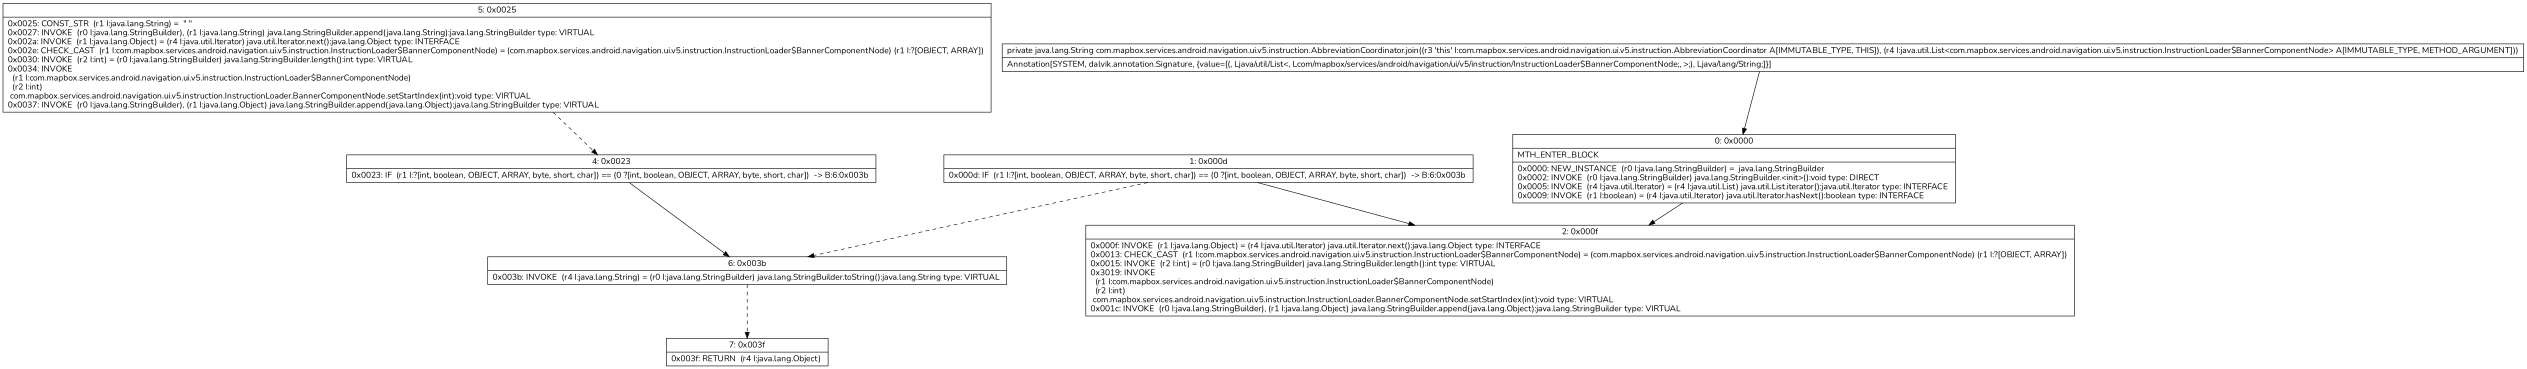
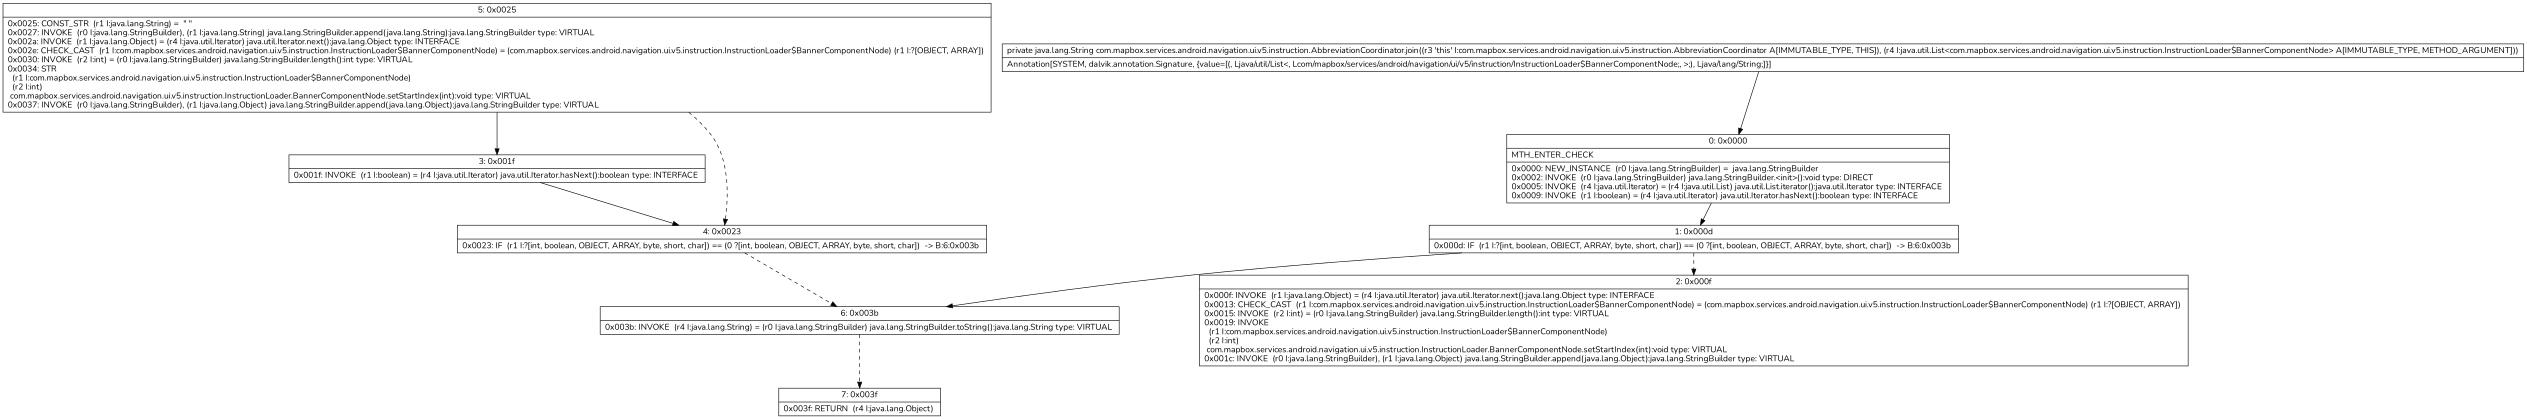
  digraph {
    fontname=Nunito
    node [fontname=Nunito shape=record]
    edge [fontname=Nunito]
-   n1 [label="{0\:\ 0x0000|MTH_ENTER_BLOCK\l|0x0000: NEW_INSTANCE  (r0 I:java.lang.StringBuilder) =  java.lang.StringBuilder \l0x0002: INVOKE  (r0 I:java.lang.StringBuilder) java.lang.StringBuilder.\<init\>():void type: DIRECT \l0x0005: INVOKE  (r4 I:java.util.Iterator) = (r4 I:java.util.List) java.util.List.iterator():java.util.Iterator type: INTERFACE \l0x0009: INVOKE  (r1 I:boolean) = (r4 I:java.util.Iterator) java.util.Iterator.hasNext():boolean type: INTERFACE \l}"]
+   n1 [label="{0\:\ 0x0000|MTH_ENTER_CHECK\l|0x0000: NEW_INSTANCE  (r0 I:java.lang.StringBuilder) =  java.lang.StringBuilder \l0x0002: INVOKE  (r0 I:java.lang.StringBuilder) java.lang.StringBuilder.\<init\>():void type: DIRECT \l0x0005: INVOKE  (r4 I:java.util.Iterator) = (r4 I:java.util.List) java.util.List.iterator():java.util.Iterator type: INTERFACE \l0x0009: INVOKE  (r1 I:boolean) = (r4 I:java.util.Iterator) java.util.Iterator.hasNext():boolean type: INTERFACE \l}"]
    n2 [label="{1\:\ 0x000d|0x000d: IF  (r1 I:?[int, boolean, OBJECT, ARRAY, byte, short, char]) == (0 ?[int, boolean, OBJECT, ARRAY, byte, short, char])  \-\> B:6:0x003b \l}"]
-   n3 [label="{2\:\ 0x000f|0x000f: INVOKE  (r1 I:java.lang.Object) = (r4 I:java.util.Iterator) java.util.Iterator.next():java.lang.Object type: INTERFACE \l0x0013: CHECK_CAST  (r1 I:com.mapbox.services.android.navigation.ui.v5.instruction.InstructionLoader$BannerComponentNode) = (com.mapbox.services.android.navigation.ui.v5.instruction.InstructionLoader$BannerComponentNode) (r1 I:?[OBJECT, ARRAY]) \l0x0015: INVOKE  (r2 I:int) = (r0 I:java.lang.StringBuilder) java.lang.StringBuilder.length():int type: VIRTUAL \l0x3019: INVOKE  \l  (r1 I:com.mapbox.services.android.navigation.ui.v5.instruction.InstructionLoader$BannerComponentNode)\l  (r2 I:int)\l com.mapbox.services.android.navigation.ui.v5.instruction.InstructionLoader.BannerComponentNode.setStartIndex(int):void type: VIRTUAL \l0x001c: INVOKE  (r0 I:java.lang.StringBuilder), (r1 I:java.lang.Object) java.lang.StringBuilder.append(java.lang.Object):java.lang.StringBuilder type: VIRTUAL \l}"]
+   n3 [label="{2\:\ 0x000f|0x000f: INVOKE  (r1 I:java.lang.Object) = (r4 I:java.util.Iterator) java.util.Iterator.next():java.lang.Object type: INTERFACE \l0x0013: CHECK_CAST  (r1 I:com.mapbox.services.android.navigation.ui.v5.instruction.InstructionLoader$BannerComponentNode) = (com.mapbox.services.android.navigation.ui.v5.instruction.InstructionLoader$BannerComponentNode) (r1 I:?[OBJECT, ARRAY]) \l0x0015: INVOKE  (r2 I:int) = (r0 I:java.lang.StringBuilder) java.lang.StringBuilder.length():int type: VIRTUAL \l0x0019: INVOKE  \l  (r1 I:com.mapbox.services.android.navigation.ui.v5.instruction.InstructionLoader$BannerComponentNode)\l  (r2 I:int)\l com.mapbox.services.android.navigation.ui.v5.instruction.InstructionLoader.BannerComponentNode.setStartIndex(int):void type: VIRTUAL \l0x001c: INVOKE  (r0 I:java.lang.StringBuilder), (r1 I:java.lang.Object) java.lang.StringBuilder.append(java.lang.Object):java.lang.StringBuilder type: VIRTUAL \l}"]
    n4 [label="{6\:\ 0x003b|0x003b: INVOKE  (r4 I:java.lang.String) = (r0 I:java.lang.StringBuilder) java.lang.StringBuilder.toString():java.lang.String type: VIRTUAL \l}"]
    n5 [label="{7\:\ 0x003f|0x003f: RETURN  (r4 I:java.lang.Object) \l}"]
+   n6 [label="{3\:\ 0x001f|0x001f: INVOKE  (r1 I:boolean) = (r4 I:java.util.Iterator) java.util.Iterator.hasNext():boolean type: INTERFACE \l}"]
    n7 [label="{4\:\ 0x0023|0x0023: IF  (r1 I:?[int, boolean, OBJECT, ARRAY, byte, short, char]) == (0 ?[int, boolean, OBJECT, ARRAY, byte, short, char])  \-\> B:6:0x003b \l}"]
-   n8 [label="{5\:\ 0x0025|0x0025: CONST_STR  (r1 I:java.lang.String) =  \" \" \l0x0027: INVOKE  (r0 I:java.lang.StringBuilder), (r1 I:java.lang.String) java.lang.StringBuilder.append(java.lang.String):java.lang.StringBuilder type: VIRTUAL \l0x002a: INVOKE  (r1 I:java.lang.Object) = (r4 I:java.util.Iterator) java.util.Iterator.next():java.lang.Object type: INTERFACE \l0x002e: CHECK_CAST  (r1 I:com.mapbox.services.android.navigation.ui.v5.instruction.InstructionLoader$BannerComponentNode) = (com.mapbox.services.android.navigation.ui.v5.instruction.InstructionLoader$BannerComponentNode) (r1 I:?[OBJECT, ARRAY]) \l0x0030: INVOKE  (r2 I:int) = (r0 I:java.lang.StringBuilder) java.lang.StringBuilder.length():int type: VIRTUAL \l0x0034: INVOKE  \l  (r1 I:com.mapbox.services.android.navigation.ui.v5.instruction.InstructionLoader$BannerComponentNode)\l  (r2 I:int)\l com.mapbox.services.android.navigation.ui.v5.instruction.InstructionLoader.BannerComponentNode.setStartIndex(int):void type: VIRTUAL \l0x0037: INVOKE  (r0 I:java.lang.StringBuilder), (r1 I:java.lang.Object) java.lang.StringBuilder.append(java.lang.Object):java.lang.StringBuilder type: VIRTUAL \l}"]
+   n8 [label="{5\:\ 0x0025|0x0025: CONST_STR  (r1 I:java.lang.String) =  \" \" \l0x0027: INVOKE  (r0 I:java.lang.StringBuilder), (r1 I:java.lang.String) java.lang.StringBuilder.append(java.lang.String):java.lang.StringBuilder type: VIRTUAL \l0x002a: INVOKE  (r1 I:java.lang.Object) = (r4 I:java.util.Iterator) java.util.Iterator.next():java.lang.Object type: INTERFACE \l0x002e: CHECK_CAST  (r1 I:com.mapbox.services.android.navigation.ui.v5.instruction.InstructionLoader$BannerComponentNode) = (com.mapbox.services.android.navigation.ui.v5.instruction.InstructionLoader$BannerComponentNode) (r1 I:?[OBJECT, ARRAY]) \l0x0030: INVOKE  (r2 I:int) = (r0 I:java.lang.StringBuilder) java.lang.StringBuilder.length():int type: VIRTUAL \l0x0034: STR  \l  (r1 I:com.mapbox.services.android.navigation.ui.v5.instruction.InstructionLoader$BannerComponentNode)\l  (r2 I:int)\l com.mapbox.services.android.navigation.ui.v5.instruction.InstructionLoader.BannerComponentNode.setStartIndex(int):void type: VIRTUAL \l0x0037: INVOKE  (r0 I:java.lang.StringBuilder), (r1 I:java.lang.Object) java.lang.StringBuilder.append(java.lang.Object):java.lang.StringBuilder type: VIRTUAL \l}"]
    n9 [label="{private java.lang.String com.mapbox.services.android.navigation.ui.v5.instruction.AbbreviationCoordinator.join((r3 'this' I:com.mapbox.services.android.navigation.ui.v5.instruction.AbbreviationCoordinator A[IMMUTABLE_TYPE, THIS]), (r4 I:java.util.List\<com.mapbox.services.android.navigation.ui.v5.instruction.InstructionLoader$BannerComponentNode\> A[IMMUTABLE_TYPE, METHOD_ARGUMENT]))  | Annotation[SYSTEM, dalvik.annotation.Signature, \{value=[(, Ljava\/util\/List\<, Lcom\/mapbox\/services\/android\/navigation\/ui\/v5\/instruction\/InstructionLoader$BannerComponentNode;, \>;), Ljava\/lang\/String;]\}]\l}"]
-   n1 -> n3
-   n2 -> n3 [style=solid]
-   n2 -> n4 [style=dashed]
+   n1 -> n2
+   n2 -> n3 [style=dashed]
+   n2 -> n4
    n4 -> n5 [style=dashed]
-   n7 -> n4
+   n6 -> n7
+   n7 -> n4 [style=dashed]
+   n8 -> n6
    n8 -> n7 [style=dashed]
    n9 -> n1
  }
